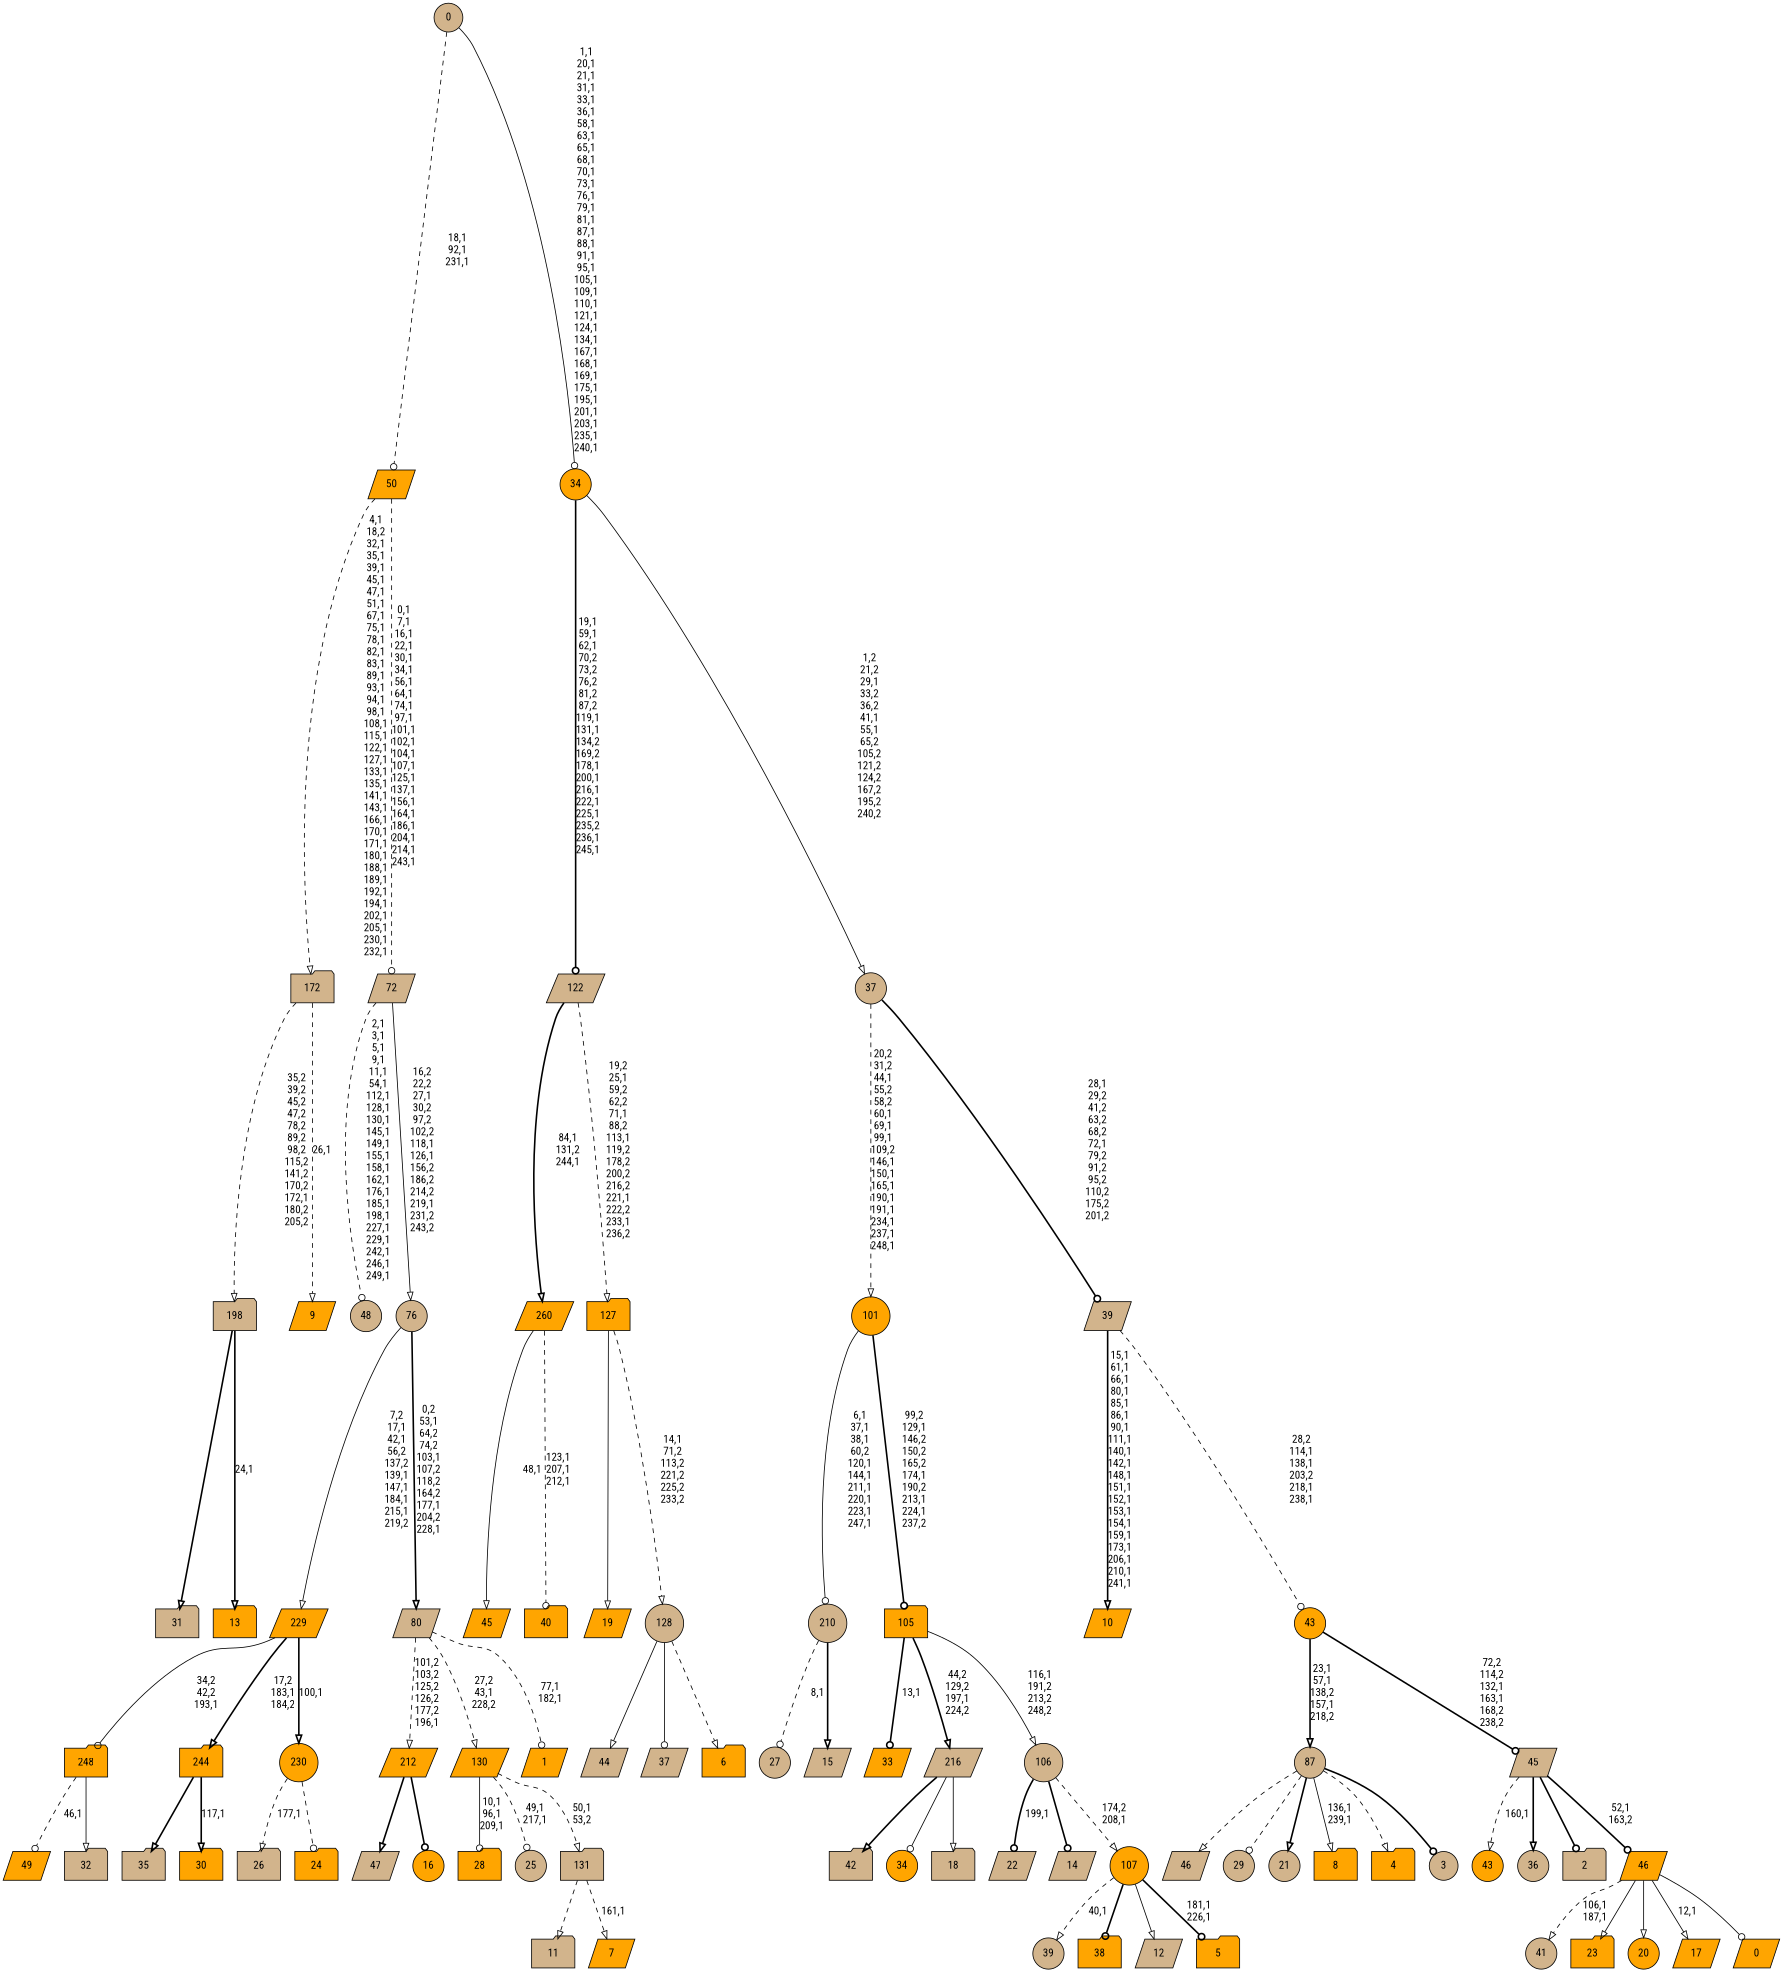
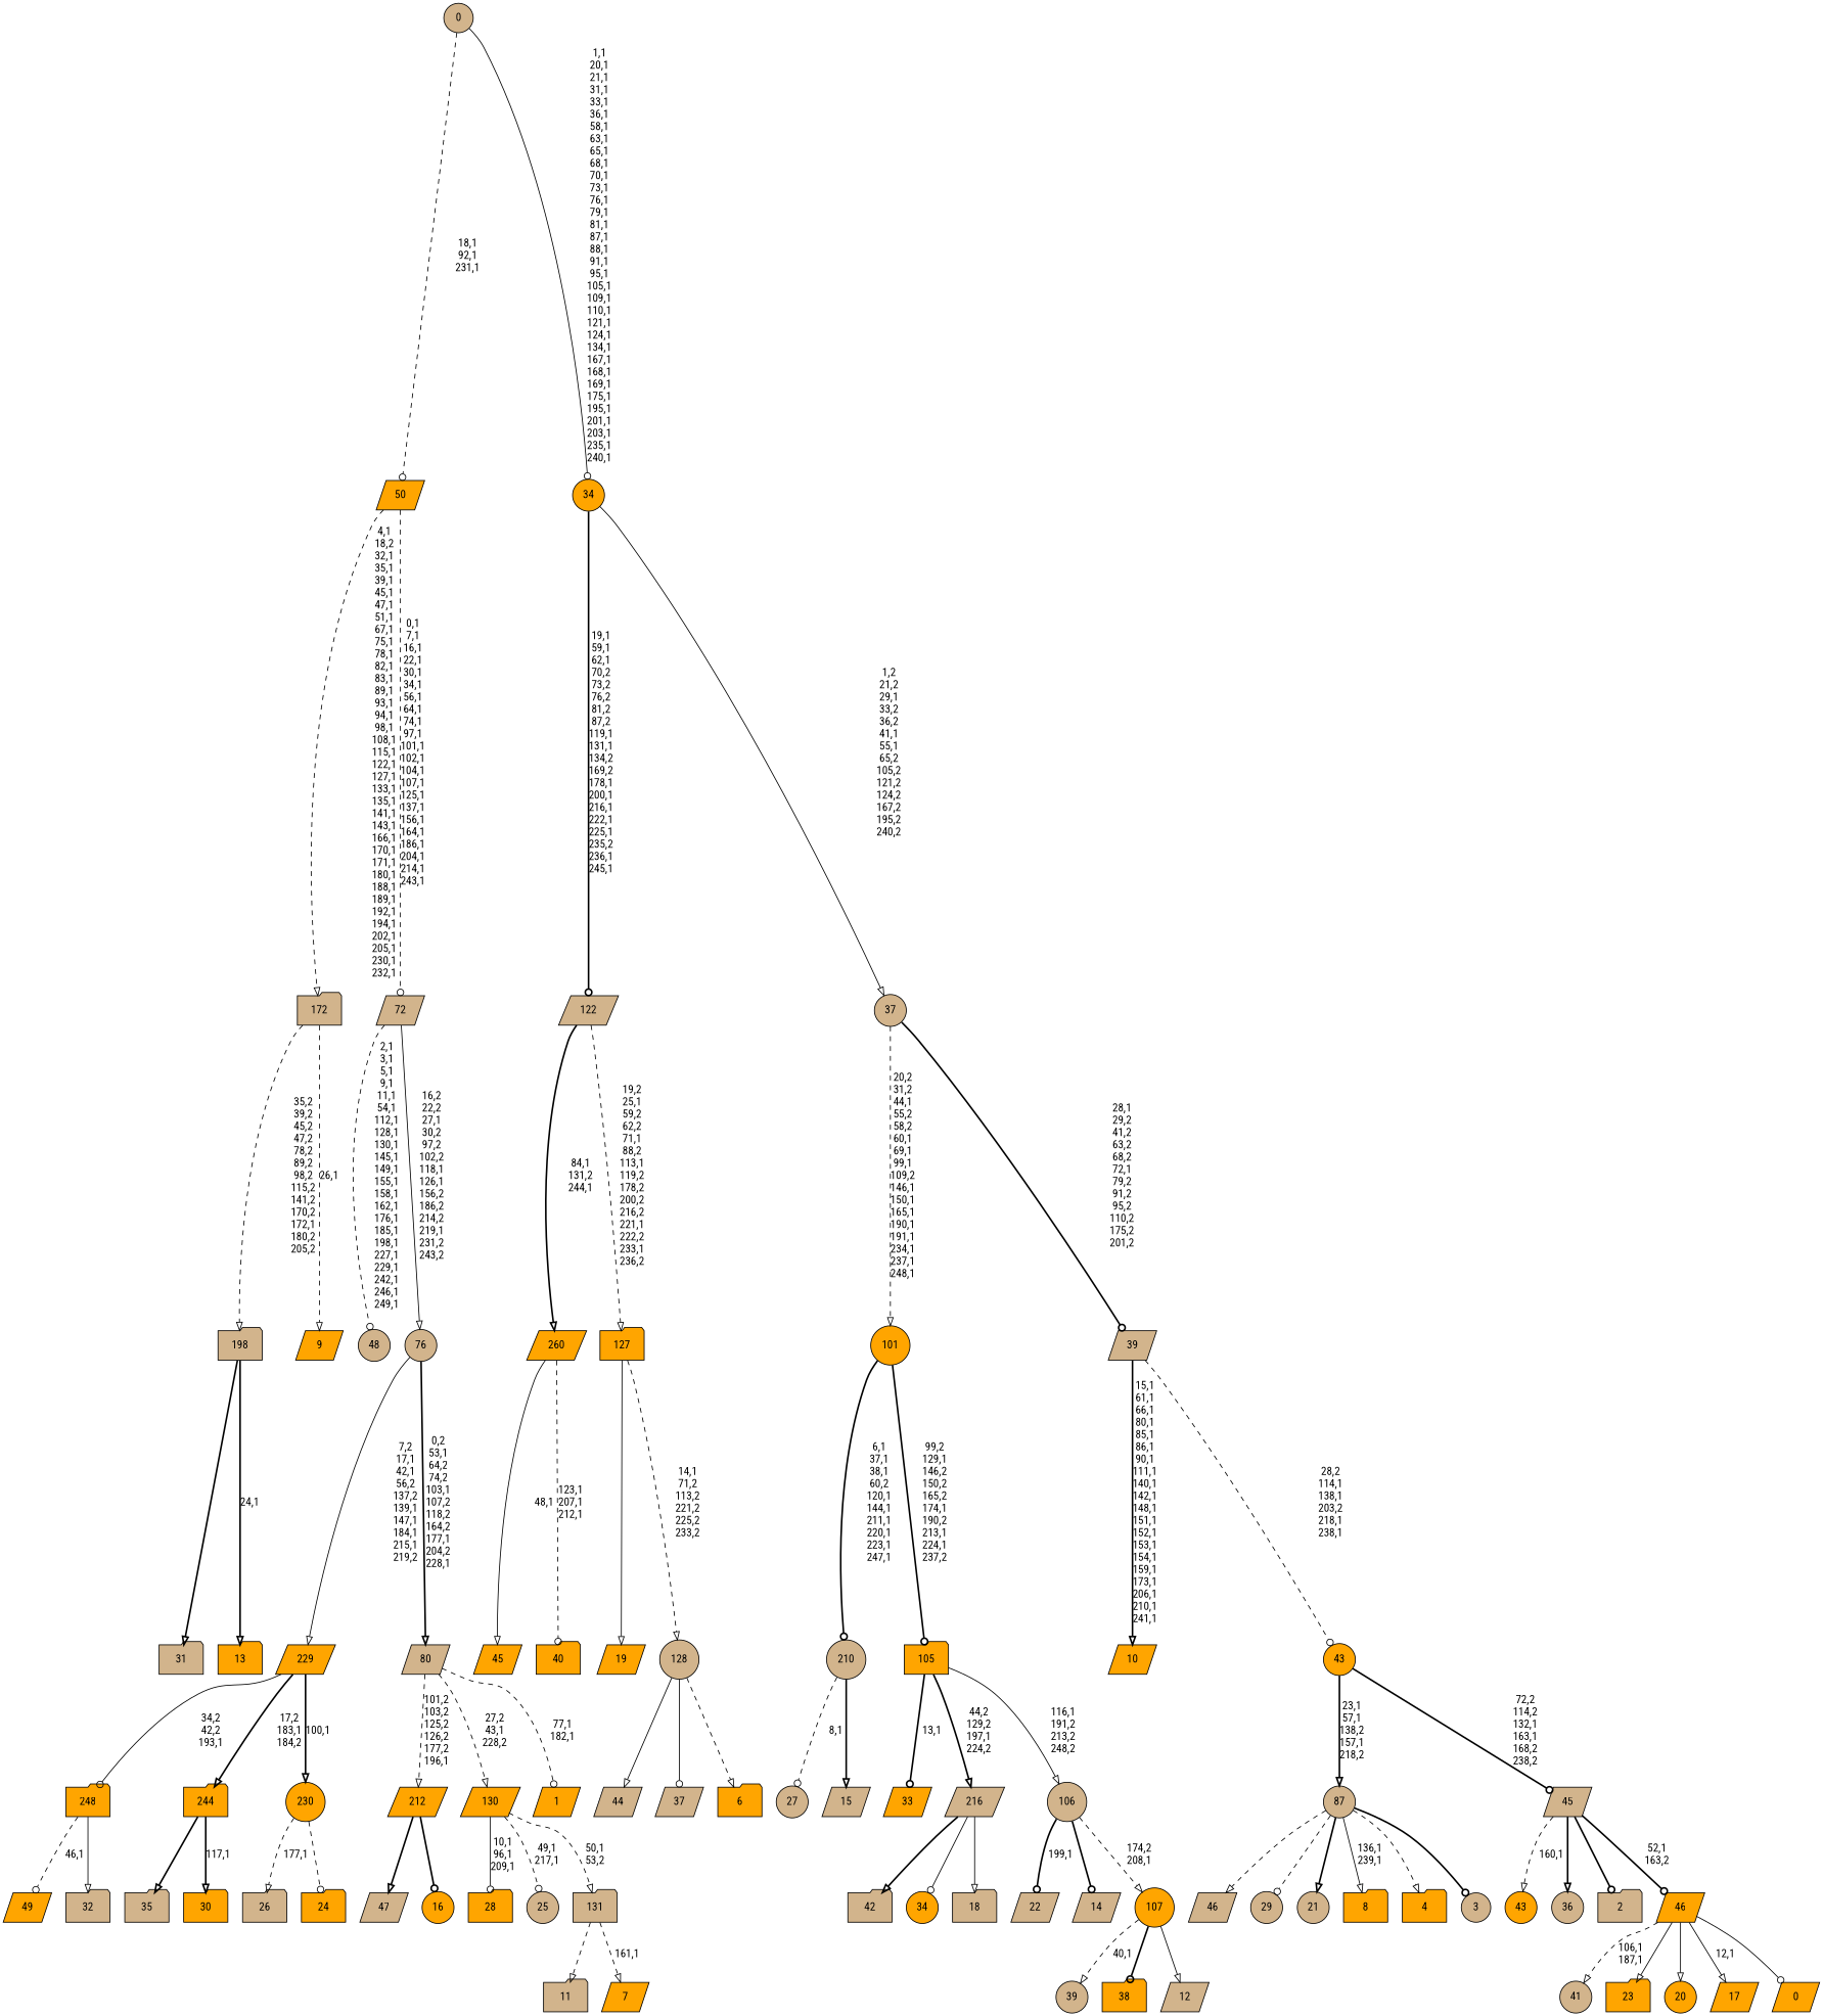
  digraph {
    fontname="Roboto Condensed"
    node [fillcolor=tan fontname="Roboto Condensed" shape=parallelogram style=filled]
    edge [arrowhead=onormal fontname="Roboto Condensed" style=dashed]
    n1 [fillcolor=orange label=49]
    n2 [label=48 shape=circle]
    n3 [label=47]
    n4 [label=46]
    n5 [fillcolor=orange label=45]
    n6 [label=44]
    n7 [fillcolor=orange label=43 shape=circle]
    n8 [label=42 shape=folder]
    n9 [label=41 shape=circle]
    n10 [fillcolor=orange label=40 shape=folder]
    260 [fillcolor=orange]
    n12 [label=39 shape=circle]
    n13 [fillcolor=orange label=38 shape=folder]
    n14 [label=37]
    n15 [label=36 shape=circle]
    n16 [label=35 shape=folder]
    n17 [fillcolor=orange label=34 shape=circle]
    n18 [fillcolor=orange label=33]
    n19 [label=32 shape=folder]
    248 [fillcolor=orange shape=folder]
    n21 [label=31 shape=folder]
    n22 [fillcolor=orange label=30 shape=folder]
    244 [fillcolor=orange shape=folder]
    n24 [label=29 shape=circle]
    n25 [fillcolor=orange label=28 shape=folder]
    n26 [label=27 shape=circle]
    n27 [label=26 shape=folder]
    n28 [label=25 shape=circle]
    n29 [fillcolor=orange label=24 shape=folder]
    230 [fillcolor=orange shape=circle]
    229 [fillcolor=orange]
    n32 [fillcolor=orange label=23 shape=folder]
    n33 [label=22]
    n34 [label=21 shape=circle]
    n35 [fillcolor=orange label=20 shape=circle]
    n36 [fillcolor=orange label=19]
    n37 [label=18 shape=folder]
    216
    n39 [fillcolor=orange label=17]
    n40 [fillcolor=orange label=16 shape=circle]
    212 [fillcolor=orange]
    n42 [label=15]
    210 [shape=circle]
    n44 [label=14]
    n45 [fillcolor=orange label=13 shape=folder]
    198 [shape=folder]
    n47 [label=12]
    n48 [label=11 shape=folder]
    n49 [fillcolor=orange label=10]
    n50 [fillcolor=orange label=9]
    172 [shape=folder]
    n52 [fillcolor=orange label=8 shape=folder]
    n53 [fillcolor=orange label=7]
    131 [shape=folder]
    130 [fillcolor=orange]
    n56 [fillcolor=orange label=6 shape=folder]
    128 [shape=circle]
    127 [fillcolor=orange shape=folder]
    122
-   n60 [fillcolor=orange label=5 shape=folder]
    107 [fillcolor=orange shape=circle]
    106 [shape=circle]
    105 [fillcolor=orange shape=folder]
    101 [fillcolor=orange shape=circle]
    n65 [fillcolor=orange label=4 shape=folder]
    n66 [label=3 shape=circle]
    87 [shape=circle]
    n68 [label=2 shape=folder]
    n69 [fillcolor=orange label=1]
    80
    76 [shape=circle]
    72
    50 [fillcolor=orange]
    n74 [fillcolor=orange label=0]
    46 [fillcolor=orange]
    45
    43 [fillcolor=orange shape=circle]
    39
    37 [shape=circle]
    34 [fillcolor=orange shape=circle]
    0 [shape=circle]
    260 -> n5 [label="48,1" style=solid]
    260 -> n10 [arrowhead=odot label="123,1\n207,1\n212,1"]
    248 -> n1 [arrowhead=odot label="46,1"]
    248 -> n19 [style=solid]
    244 -> n16 [style=bold]
    244 -> n22 [label="117,1" style=bold]
    230 -> n27 [label="177,1"]
    230 -> n29 [arrowhead=odot]
    229 -> 248 [arrowhead=odot label="34,2\n42,2\n193,1" style=solid]
    229 -> 244 [label="17,2\n183,1\n184,2" style=bold]
    229 -> 230 [label="100,1" style=bold]
    216 -> n8 [style=bold]
    216 -> n17 [arrowhead=odot style=solid]
    216 -> n37 [style=solid]
    212 -> n3 [style=bold]
    212 -> n40 [arrowhead=odot style=bold]
    210 -> n26 [arrowhead=odot label="8,1"]
    210 -> n42 [style=bold]
    198 -> n21 [style=bold]
    198 -> n45 [label="24,1" style=bold]
    172 -> 198 [label="35,2\n39,2\n45,2\n47,2\n78,2\n89,2\n98,2\n115,2\n141,2\n170,2\n172,1\n180,2\n205,2"]
    172 -> n50 [label="26,1"]
    131 -> n48
    131 -> n53 [label="161,1"]
    130 -> n25 [arrowhead=odot label="10,1\n96,1\n209,1" style=solid]
    130 -> n28 [arrowhead=odot label="49,1\n217,1"]
    130 -> 131 [label="50,1\n53,2"]
    128 -> n6 [style=solid]
    128 -> n14 [arrowhead=odot style=solid]
    128 -> n56
    127 -> n36 [style=solid]
    127 -> 128 [label="14,1\n71,2\n113,2\n221,2\n225,2\n233,2"]
    122 -> 260 [label="84,1\n131,2\n244,1" style=bold]
    122 -> 127 [label="19,2\n25,1\n59,2\n62,2\n71,1\n88,2\n113,1\n119,2\n178,2\n200,2\n216,2\n221,1\n222,2\n233,1\n236,2"]
    107 -> n12 [label="40,1"]
    107 -> n13 [arrowhead=odot style=bold]
    107 -> n47 [style=solid]
-   107 -> n60 [arrowhead=odot label="181,1\n226,1" style=bold]
    106 -> n33 [arrowhead=odot label="199,1" style=bold]
    106 -> n44 [arrowhead=odot style=bold]
    106 -> 107 [label="174,2\n208,1"]
    105 -> n18 [arrowhead=odot label="13,1" style=bold]
    105 -> 216 [label="44,2\n129,2\n197,1\n224,2" style=bold]
    105 -> 106 [label="116,1\n191,2\n213,2\n248,2" style=solid]
-   101 -> 210 [arrowhead=odot label="6,1\n37,1\n38,1\n60,2\n120,1\n144,1\n211,1\n220,1\n223,1\n247,1" style=solid]
+   101 -> 210 [arrowhead=odot label="6,1\n37,1\n38,1\n60,2\n120,1\n144,1\n211,1\n220,1\n223,1\n247,1" style=bold]
    101 -> 105 [arrowhead=odot label="99,2\n129,1\n146,2\n150,2\n165,2\n174,1\n190,2\n213,1\n224,1\n237,2" style=bold]
    87 -> n4
    87 -> n24 [arrowhead=odot]
    87 -> n34 [style=bold]
    87 -> n52 [label="136,1\n239,1" style=solid]
    87 -> n65
    87 -> n66 [arrowhead=odot style=bold]
    80 -> 212 [label="101,2\n103,2\n125,2\n126,2\n177,2\n196,1"]
    80 -> 130 [label="27,2\n43,1\n228,2"]
    80 -> n69 [arrowhead=odot label="77,1\n182,1"]
    76 -> 229 [label="7,2\n17,1\n42,1\n56,2\n137,2\n139,1\n147,1\n184,1\n215,1\n219,2" style=solid]
    76 -> 80 [label="0,2\n53,1\n64,2\n74,2\n103,1\n107,2\n118,2\n164,2\n177,1\n204,2\n228,1" style=bold]
    72 -> n2 [arrowhead=odot label="2,1\n3,1\n5,1\n9,1\n11,1\n54,1\n112,1\n128,1\n130,1\n145,1\n149,1\n155,1\n158,1\n162,1\n176,1\n185,1\n198,1\n227,1\n229,1\n242,1\n246,1\n249,1"]
    72 -> 76 [label="16,2\n22,2\n27,1\n30,2\n97,2\n102,2\n118,1\n126,1\n156,2\n186,2\n214,2\n219,1\n231,2\n243,2" style=solid]
    50 -> 172 [label="4,1\n18,2\n32,1\n35,1\n39,1\n45,1\n47,1\n51,1\n67,1\n75,1\n78,1\n82,1\n83,1\n89,1\n93,1\n94,1\n98,1\n108,1\n115,1\n122,1\n127,1\n133,1\n135,1\n141,1\n143,1\n166,1\n170,1\n171,1\n180,1\n188,1\n189,1\n192,1\n194,1\n202,1\n205,1\n230,1\n232,1"]
    50 -> 72 [arrowhead=odot label="0,1\n7,1\n16,1\n22,1\n30,1\n34,1\n56,1\n64,1\n74,1\n97,1\n101,1\n102,1\n104,1\n107,1\n125,1\n137,1\n156,1\n164,1\n186,1\n204,1\n214,1\n243,1"]
    46 -> n9 [label="106,1\n187,1"]
    46 -> n32 [style=solid]
    46 -> n35 [style=solid]
    46 -> n39 [label="12,1" style=solid]
    46 -> n74 [arrowhead=odot style=solid]
    45 -> n7 [label="160,1"]
    45 -> n15 [style=bold]
    45 -> n68 [arrowhead=odot style=bold]
    45 -> 46 [arrowhead=odot label="52,1\n163,2" style=bold]
    43 -> 87 [label="23,1\n57,1\n138,2\n157,1\n218,2" style=bold]
    43 -> 45 [arrowhead=odot label="72,2\n114,2\n132,1\n163,1\n168,2\n238,2" style=bold]
    39 -> n49 [label="15,1\n61,1\n66,1\n80,1\n85,1\n86,1\n90,1\n111,1\n140,1\n142,1\n148,1\n151,1\n152,1\n153,1\n154,1\n159,1\n173,1\n206,1\n210,1\n241,1" style=bold]
    39 -> 43 [arrowhead=odot label="28,2\n114,1\n138,1\n203,2\n218,1\n238,1"]
    37 -> 101 [label="20,2\n31,2\n44,1\n55,2\n58,2\n60,1\n69,1\n99,1\n109,2\n146,1\n150,1\n165,1\n190,1\n191,1\n234,1\n237,1\n248,1"]
    37 -> 39 [arrowhead=odot label="28,1\n29,2\n41,2\n63,2\n68,2\n72,1\n79,2\n91,2\n95,2\n110,2\n175,2\n201,2" style=bold]
    34 -> 122 [arrowhead=odot label="19,1\n59,1\n62,1\n70,2\n73,2\n76,2\n81,2\n87,2\n119,1\n131,1\n134,2\n169,2\n178,1\n200,1\n216,1\n222,1\n225,1\n235,2\n236,1\n245,1" style=bold]
    34 -> 37 [label="1,2\n21,2\n29,1\n33,2\n36,2\n41,1\n55,1\n65,2\n105,2\n121,2\n124,2\n167,2\n195,2\n240,2" style=solid]
    0 -> 50 [arrowhead=odot label="18,1\n92,1\n231,1"]
    0 -> 34 [arrowhead=odot label="1,1\n20,1\n21,1\n31,1\n33,1\n36,1\n58,1\n63,1\n65,1\n68,1\n70,1\n73,1\n76,1\n79,1\n81,1\n87,1\n88,1\n91,1\n95,1\n105,1\n109,1\n110,1\n121,1\n124,1\n134,1\n167,1\n168,1\n169,1\n175,1\n195,1\n201,1\n203,1\n235,1\n240,1" style=solid]
  }
